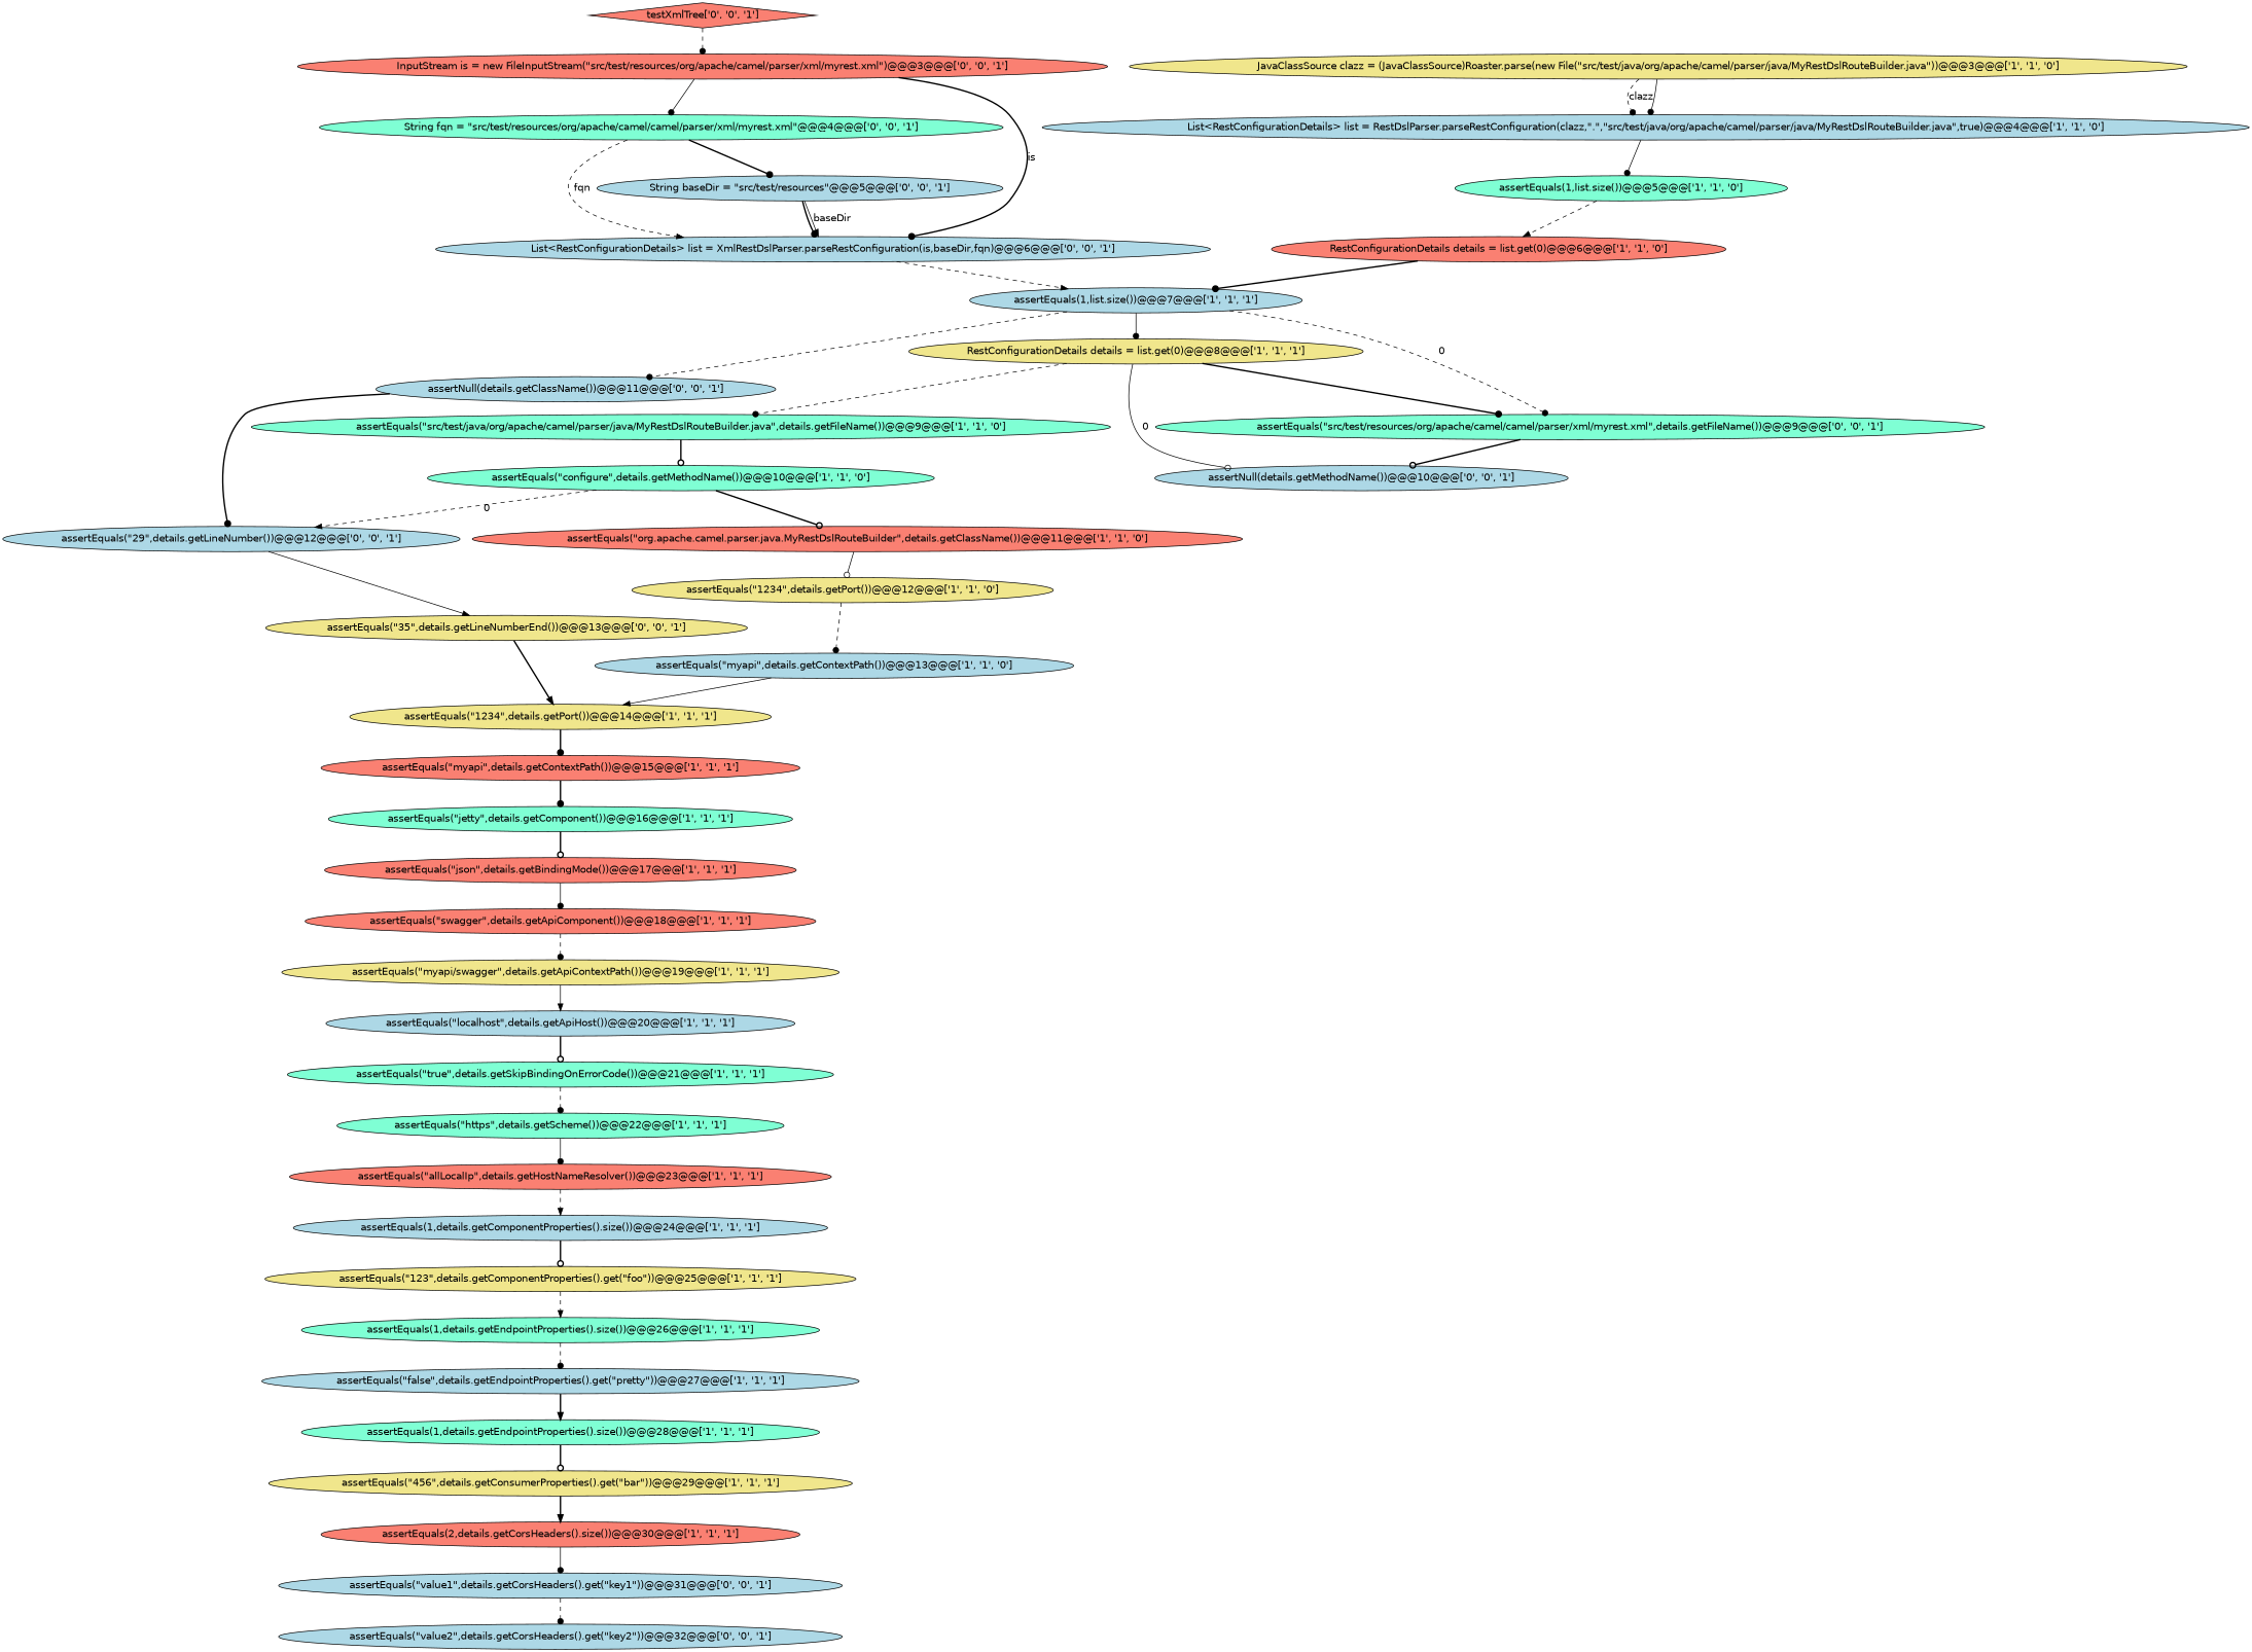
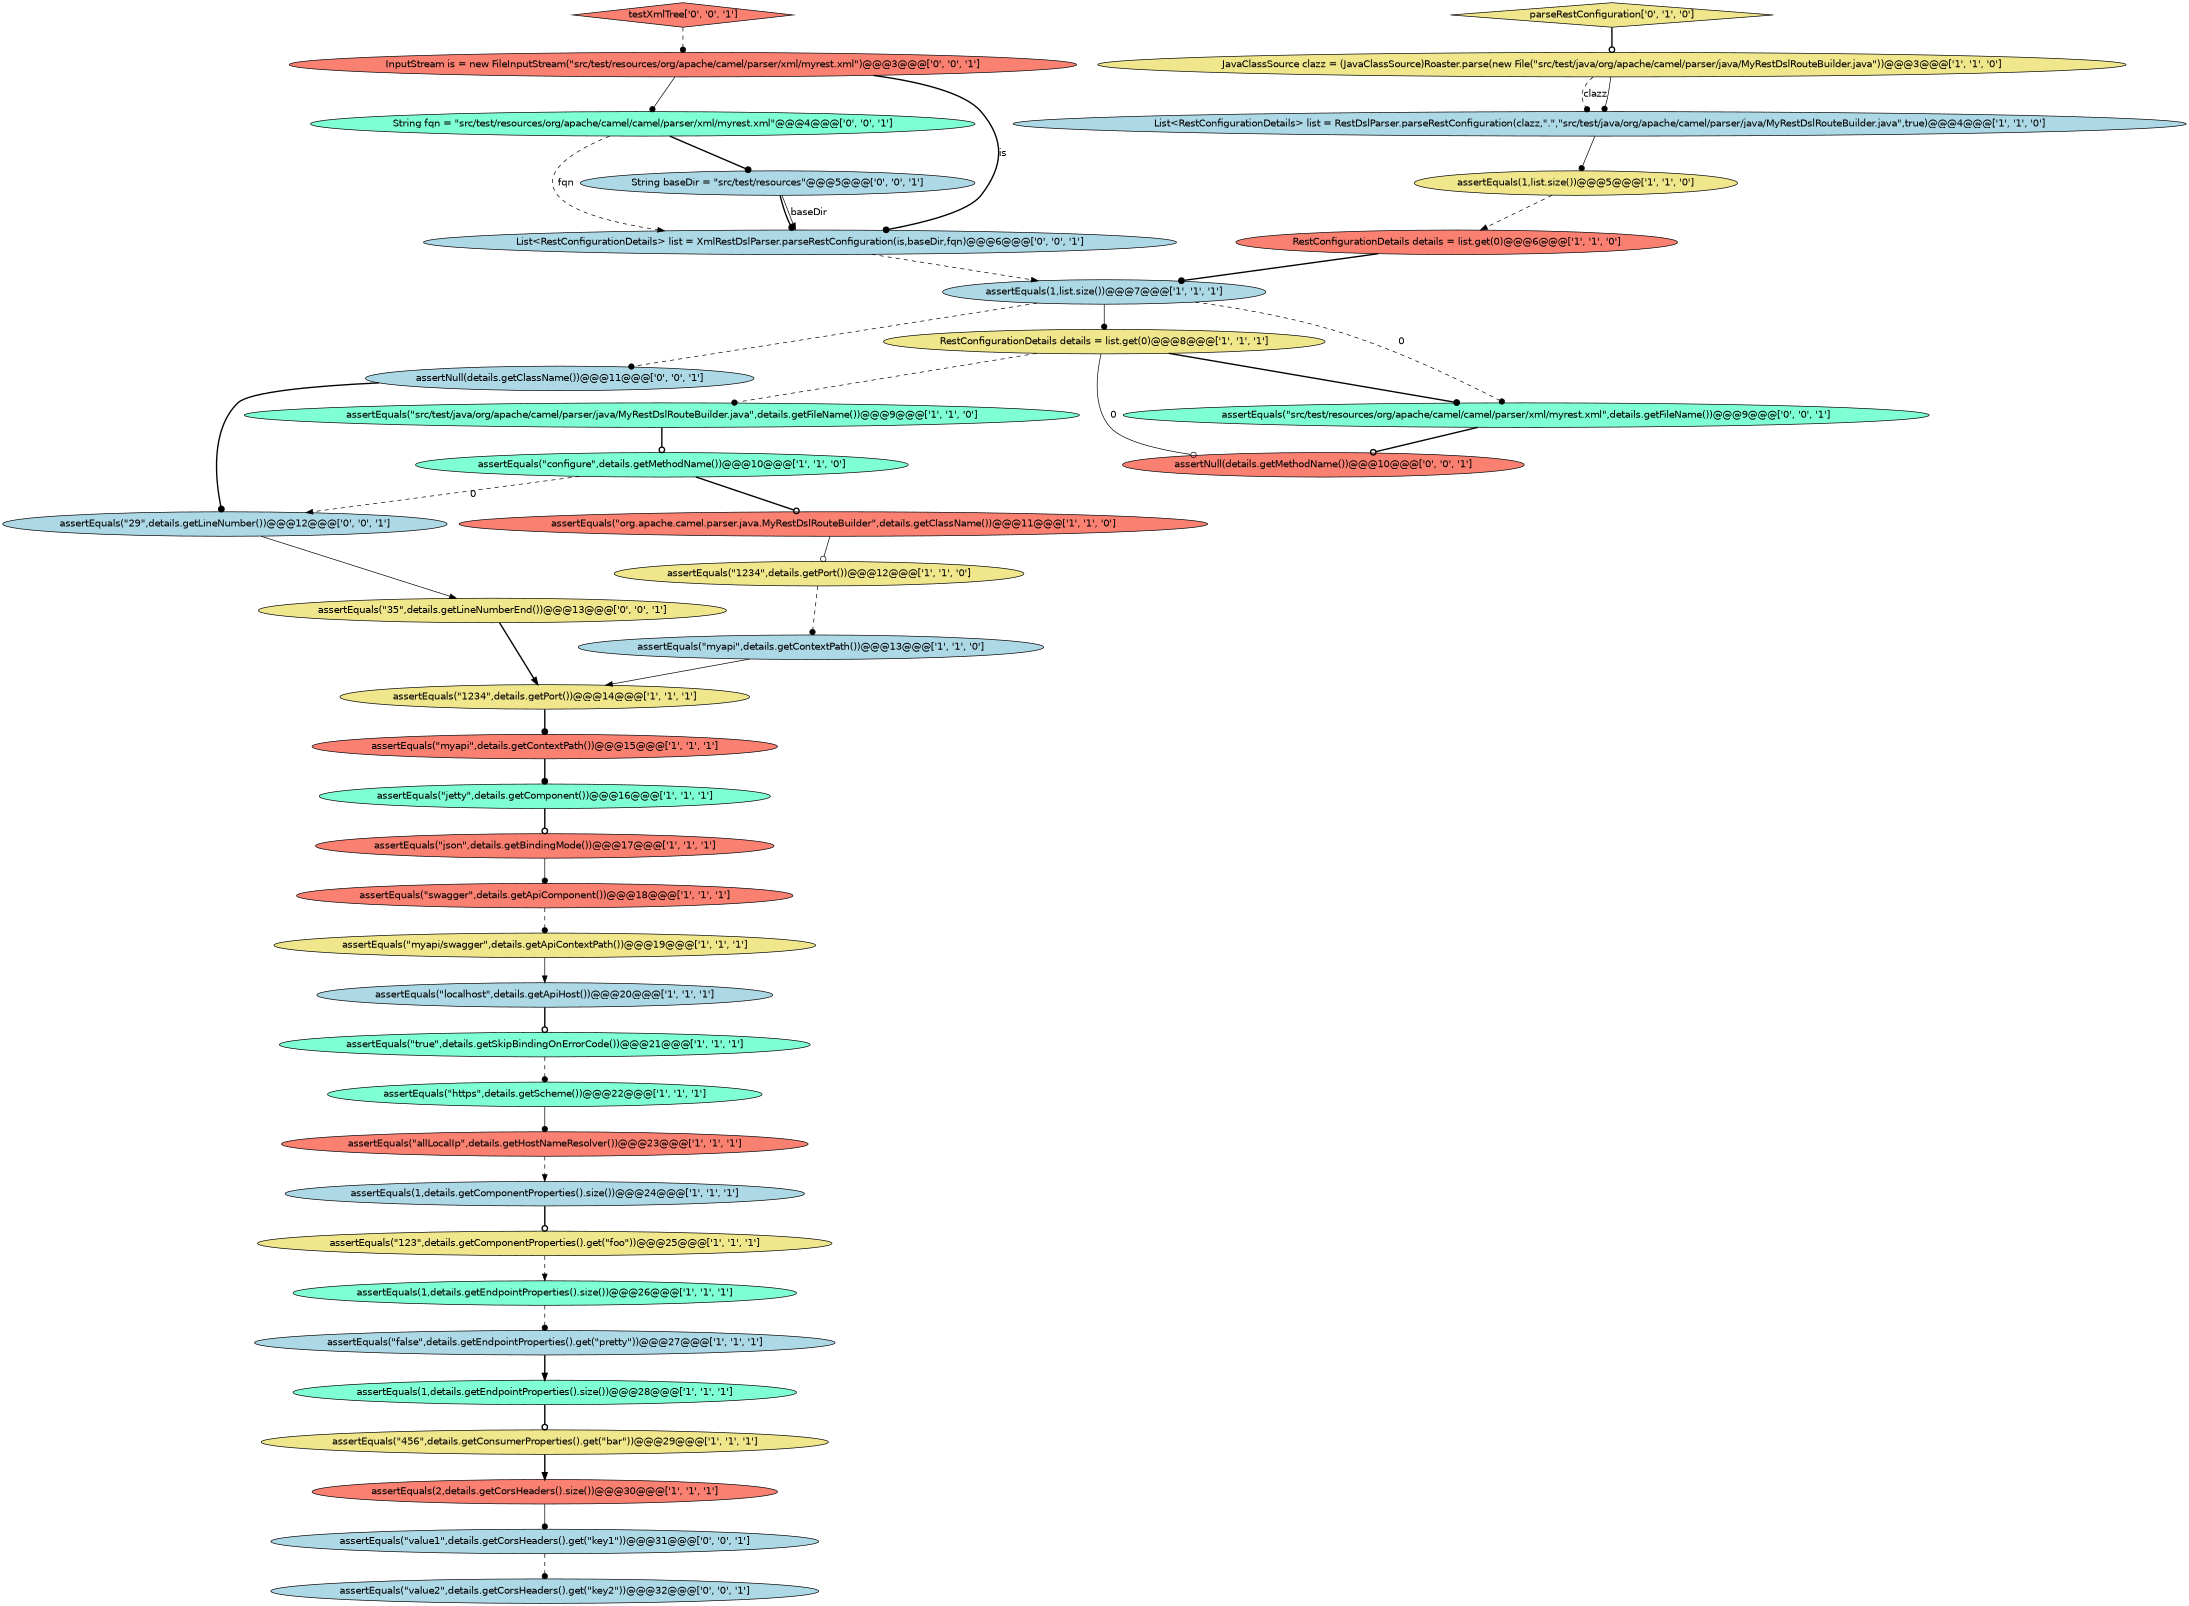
  digraph {
    fontname="DejaVu Sans"
    node [fillcolor=lightblue fontname="DejaVu Sans" shape=ellipse style=filled]
    edge [arrowhead=dot fontname="DejaVu Sans" style=bold]
    n1 [fillcolor=aquamarine label="assertEquals(\"jetty\",details.getComponent())@@@16@@@['1', '1', '1']"]
    n2 [fillcolor=salmon label="assertEquals(\"json\",details.getBindingMode())@@@17@@@['1', '1', '1']"]
    n3 [fillcolor=salmon label="assertEquals(\"swagger\",details.getApiComponent())@@@18@@@['1', '1', '1']"]
    n4 [fillcolor=aquamarine label="String fqn = \"src/test/resources/org/apache/camel/camel/parser/xml/myrest.xml\"@@@4@@@['0', '0', '1']"]
    n5 [label="String baseDir = \"src/test/resources\"@@@5@@@['0', '0', '1']"]
    n6 [label="List<RestConfigurationDetails> list = XmlRestDslParser.parseRestConfiguration(is,baseDir,fqn)@@@6@@@['0', '0', '1']"]
    n7 [label="assertEquals(1,list.size())@@@7@@@['1', '1', '1']"]
    n8 [label="assertEquals(\"value1\",details.getCorsHeaders().get(\"key1\"))@@@31@@@['0', '0', '1']"]
    n9 [label="assertEquals(\"value2\",details.getCorsHeaders().get(\"key2\"))@@@32@@@['0', '0', '1']"]
    n10 [fillcolor=khaki label="assertEquals(\"myapi/swagger\",details.getApiContextPath())@@@19@@@['1', '1', '1']"]
    n11 [label="assertEquals(\"localhost\",details.getApiHost())@@@20@@@['1', '1', '1']"]
    n12 [label="assertEquals(\"false\",details.getEndpointProperties().get(\"pretty\"))@@@27@@@['1', '1', '1']"]
    n13 [fillcolor=aquamarine label="assertEquals(1,details.getEndpointProperties().size())@@@28@@@['1', '1', '1']"]
    n14 [fillcolor=khaki label="assertEquals(\"456\",details.getConsumerProperties().get(\"bar\"))@@@29@@@['1', '1', '1']"]
    n15 [fillcolor=salmon label="assertEquals(\"allLocalIp\",details.getHostNameResolver())@@@23@@@['1', '1', '1']"]
    n16 [label="assertEquals(1,details.getComponentProperties().size())@@@24@@@['1', '1', '1']"]
    n17 [fillcolor=khaki label="assertEquals(\"123\",details.getComponentProperties().get(\"foo\"))@@@25@@@['1', '1', '1']"]
    n18 [fillcolor=khaki label="assertEquals(\"35\",details.getLineNumberEnd())@@@13@@@['0', '0', '1']"]
    n19 [fillcolor=khaki label="assertEquals(\"1234\",details.getPort())@@@14@@@['1', '1', '1']"]
    n20 [fillcolor=salmon label="assertEquals(\"myapi\",details.getContextPath())@@@15@@@['1', '1', '1']"]
    n21 [label="assertNull(details.getClassName())@@@11@@@['0', '0', '1']"]
    n22 [fillcolor=khaki label="RestConfigurationDetails details = list.get(0)@@@8@@@['1', '1', '1']"]
    n23 [fillcolor=aquamarine label="assertEquals(\"src/test/resources/org/apache/camel/camel/parser/xml/myrest.xml\",details.getFileName())@@@9@@@['0', '0', '1']"]
-   n24 [fillcolor=aquamarine label="assertEquals(1,list.size())@@@5@@@['1', '1', '0']"]
+   n24 [fillcolor=khaki label="assertEquals(1,list.size())@@@5@@@['1', '1', '0']"]
    n25 [fillcolor=salmon label="RestConfigurationDetails details = list.get(0)@@@6@@@['1', '1', '0']"]
    n26 [fillcolor=salmon label="assertEquals(2,details.getCorsHeaders().size())@@@30@@@['1', '1', '1']"]
    n27 [label="assertEquals(\"myapi\",details.getContextPath())@@@13@@@['1', '1', '0']"]
    n28 [label="List<RestConfigurationDetails> list = RestDslParser.parseRestConfiguration(clazz,\".\",\"src/test/java/org/apache/camel/parser/java/MyRestDslRouteBuilder.java\",true)@@@4@@@['1', '1', '0']"]
    n29 [fillcolor=aquamarine label="assertEquals(\"https\",details.getScheme())@@@22@@@['1', '1', '1']"]
    n30 [fillcolor=khaki label="JavaClassSource clazz = (JavaClassSource)Roaster.parse(new File(\"src/test/java/org/apache/camel/parser/java/MyRestDslRouteBuilder.java\"))@@@3@@@['1', '1', '0']"]
    n31 [label="assertEquals(\"29\",details.getLineNumber())@@@12@@@['0', '0', '1']"]
    n32 [fillcolor=salmon label="testXmlTree['0', '0', '1']" shape=diamond]
    n33 [fillcolor=salmon label="InputStream is = new FileInputStream(\"src/test/resources/org/apache/camel/parser/xml/myrest.xml\")@@@3@@@['0', '0', '1']"]
    n34 [fillcolor=aquamarine label="assertEquals(1,details.getEndpointProperties().size())@@@26@@@['1', '1', '1']"]
    n35 [fillcolor=aquamarine label="assertEquals(\"src/test/java/org/apache/camel/parser/java/MyRestDslRouteBuilder.java\",details.getFileName())@@@9@@@['1', '1', '0']"]
-   n36 [label="assertNull(details.getMethodName())@@@10@@@['0', '0', '1']"]
+   n36 [fillcolor=salmon label="assertNull(details.getMethodName())@@@10@@@['0', '0', '1']"]
    n37 [fillcolor=aquamarine label="assertEquals(\"true\",details.getSkipBindingOnErrorCode())@@@21@@@['1', '1', '1']"]
    n38 [fillcolor=aquamarine label="assertEquals(\"configure\",details.getMethodName())@@@10@@@['1', '1', '0']"]
    n39 [fillcolor=salmon label="assertEquals(\"org.apache.camel.parser.java.MyRestDslRouteBuilder\",details.getClassName())@@@11@@@['1', '1', '0']"]
    n40 [fillcolor=khaki label="assertEquals(\"1234\",details.getPort())@@@12@@@['1', '1', '0']"]
+   n41 [fillcolor=khaki label="parseRestConfiguration['0', '1', '0']" shape=diamond]
    n1 -> n2 [arrowhead=odot]
    n2 -> n3 [style=solid]
    n3 -> n10 [style=dashed]
    n4 -> n5
    n4 -> n6 [arrowhead=normal label=fqn style=dashed]
    n5 -> n6
    n5 -> n6 [arrowhead=normal label=baseDir style=solid]
    n6 -> n7 [arrowhead=normal style=dashed]
    n7 -> n21 [style=dashed]
    n7 -> n22 [style=solid]
    n7 -> n23 [label=0 style=dashed]
    n8 -> n9 [style=dashed]
    n10 -> n11 [arrowhead=normal style=solid]
    n11 -> n37 [arrowhead=odot]
    n12 -> n13 [arrowhead=normal]
    n13 -> n14 [arrowhead=odot]
    n14 -> n26 [arrowhead=normal]
    n15 -> n16 [arrowhead=normal style=dashed]
    n16 -> n17 [arrowhead=odot]
    n17 -> n34 [arrowhead=normal style=dashed]
    n18 -> n19 [arrowhead=normal]
    n19 -> n20
    n20 -> n1
    n21 -> n31
    n22 -> n23
    n22 -> n35 [style=dashed]
    n22 -> n36 [arrowhead=odot label=0 style=solid]
    n23 -> n36 [arrowhead=odot]
    n24 -> n25 [arrowhead=normal style=dashed]
    n25 -> n7
    n26 -> n8 [style=solid]
    n27 -> n19 [arrowhead=normal style=solid]
    n28 -> n24 [style=solid]
    n29 -> n15 [style=solid]
    n30 -> n28 [label=clazz style=dashed]
    n30 -> n28 [style=solid]
    n31 -> n18 [arrowhead=normal style=solid]
    n32 -> n33 [style=dashed]
    n33 -> n4 [style=solid]
    n33 -> n6 [label=is]
    n34 -> n12 [style=dashed]
    n35 -> n38 [arrowhead=odot]
    n37 -> n29 [style=dashed]
    n38 -> n31 [arrowhead=normal label=0 style=dashed]
    n38 -> n39 [arrowhead=odot]
    n39 -> n40 [arrowhead=odot style=solid]
    n40 -> n27 [style=dashed]
+   n41 -> n30 [arrowhead=odot]
  }
